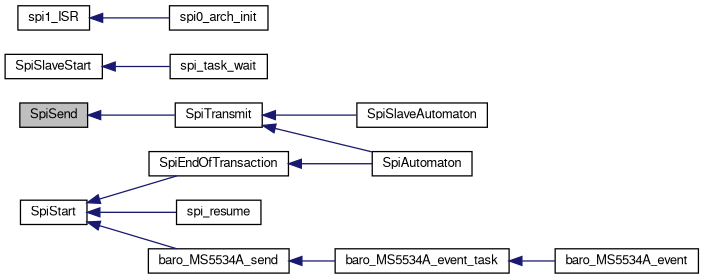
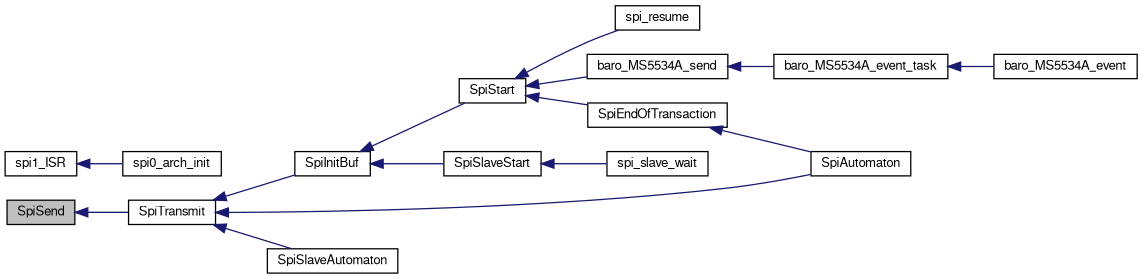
  digraph {
    rankdir=LR
    node [color=black fillcolor=white fontname=FreeSans fontsize=10 shape=record style=filled]
    edge [color=midnightblue dir=back fontname=FreeSans fontsize=10 labelfontname=FreeSans labelfontsize=10 style=solid]
    n1 [fillcolor=grey75 fontcolor=black height=0.2 label=SpiSend width=0.4]
    n2 [height=0.2 label=SpiTransmit width=0.4]
+   n3 [height=0.2 label=SpiInitBuf width=0.4]
    n4 [height=0.2 label=SpiAutomaton width=0.4]
    n5 [height=0.2 label=SpiSlaveAutomaton width=0.4]
    n6 [height=0.2 label=SpiSlaveStart width=0.4]
    n7 [height=0.2 label=SpiStart width=0.4]
-   n8 [height=0.2 label=spi_task_wait width=0.4]
+   n8 [height=0.2 label=spi_slave_wait width=0.4]
    n9 [height=0.2 label=SpiEndOfTransaction width=0.4]
    n10 [height=0.2 label=spi_resume width=0.4]
    n11 [height=0.2 label=baro_MS5534A_send width=0.4]
    n12 [height=0.2 label=baro_MS5534A_event_task width=0.4]
    n13 [height=0.2 label=spi1_ISR width=0.4]
    n14 [height=0.2 label=spi0_arch_init width=0.4]
    n15 [height=0.2 label=baro_MS5534A_event width=0.4]
    n1 -> n2
+   n2 -> n3
    n2 -> n4
    n2 -> n5
+   n3 -> n6
+   n3 -> n7
    n6 -> n8
    n7 -> n9
    n7 -> n10
    n7 -> n11
    n9 -> n4
    n11 -> n12
    n12 -> n15
    n13 -> n14
  }
